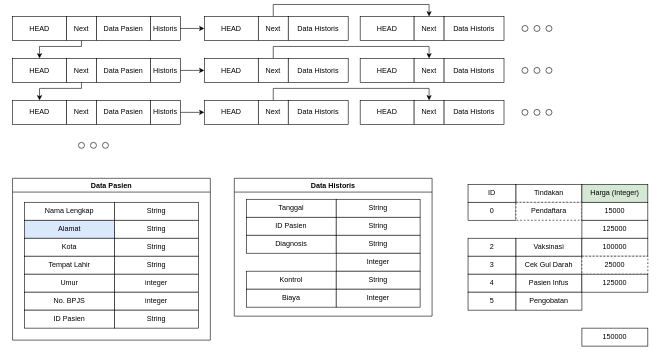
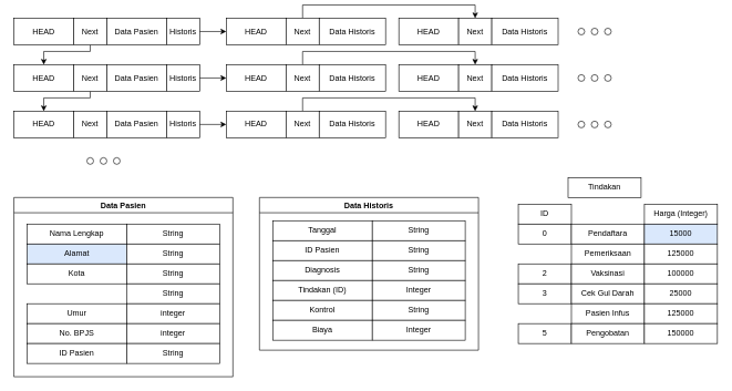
  <mxCell id="0" />
  <mxCell id="1" parent="0" />
  <mxCell id="2" value="HEAD" style="rounded=0;whiteSpace=wrap;html=1;" vertex="1" parent="1"><mxGeometry x="20" y="20" width="90" height="40" as="geometry" /></mxCell>
  <mxCell id="3" style="edgeStyle=orthogonalEdgeStyle;rounded=0;orthogonalLoop=1;jettySize=auto;html=1;exitX=0.5;exitY=1;exitDx=0;exitDy=0;entryX=0.5;entryY=0;entryDx=0;entryDy=0;" edge="1" parent="1" source="4" target="11"><mxGeometry relative="1" as="geometry"><Array as="points"><mxPoint x="135" y="70" /><mxPoint x="65" y="70" /></Array></mxGeometry></mxCell>
  <mxCell id="4" value="" style="rounded=0;whiteSpace=wrap;html=1;" vertex="1" parent="1"><mxGeometry x="110" y="20" width="50" height="40" as="geometry" /></mxCell>
  <mxCell id="5" value="" style="rounded=0;whiteSpace=wrap;html=1;" vertex="1" parent="1"><mxGeometry x="160" y="20" width="90" height="40" as="geometry" /></mxCell>
  <mxCell id="6" value="Next" style="text;html=1;strokeColor=none;fillColor=none;align=center;verticalAlign=middle;whiteSpace=wrap;rounded=0;" vertex="1" parent="1"><mxGeometry x="110" y="25" width="50" height="30" as="geometry" /></mxCell>
  <mxCell id="7" value="Data Pasien" style="text;html=1;strokeColor=none;fillColor=none;align=center;verticalAlign=middle;whiteSpace=wrap;rounded=0;" vertex="1" parent="1"><mxGeometry x="170" y="25" width="70" height="30" as="geometry" /></mxCell>
  <mxCell id="8" value="" style="rounded=0;whiteSpace=wrap;html=1;" vertex="1" parent="1"><mxGeometry x="250" y="20" width="50" height="40" as="geometry" /></mxCell>
  <mxCell id="9" style="edgeStyle=orthogonalEdgeStyle;rounded=0;orthogonalLoop=1;jettySize=auto;html=1;exitX=1;exitY=0.5;exitDx=0;exitDy=0;entryX=0;entryY=0.5;entryDx=0;entryDy=0;" edge="1" parent="1" source="10" target="28"><mxGeometry relative="1" as="geometry" /></mxCell>
  <mxCell id="10" value="Historis" style="text;html=1;strokeColor=none;fillColor=none;align=center;verticalAlign=middle;whiteSpace=wrap;rounded=0;" vertex="1" parent="1"><mxGeometry x="250" y="25" width="50" height="30" as="geometry" /></mxCell>
  <mxCell id="11" value="HEAD" style="rounded=0;whiteSpace=wrap;html=1;" vertex="1" parent="1"><mxGeometry x="20" y="90" width="90" height="40" as="geometry" /></mxCell>
  <mxCell id="12" style="edgeStyle=orthogonalEdgeStyle;rounded=0;orthogonalLoop=1;jettySize=auto;html=1;exitX=0.5;exitY=1;exitDx=0;exitDy=0;entryX=0.5;entryY=0;entryDx=0;entryDy=0;" edge="1" parent="1" source="13" target="20"><mxGeometry relative="1" as="geometry"><Array as="points"><mxPoint x="135" y="140" /><mxPoint x="65" y="140" /></Array></mxGeometry></mxCell>
  <mxCell id="13" value="" style="rounded=0;whiteSpace=wrap;html=1;" vertex="1" parent="1"><mxGeometry x="110" y="90" width="50" height="40" as="geometry" /></mxCell>
  <mxCell id="14" value="" style="rounded=0;whiteSpace=wrap;html=1;" vertex="1" parent="1"><mxGeometry x="160" y="90" width="90" height="40" as="geometry" /></mxCell>
  <mxCell id="15" value="Next" style="text;html=1;strokeColor=none;fillColor=none;align=center;verticalAlign=middle;whiteSpace=wrap;rounded=0;" vertex="1" parent="1"><mxGeometry x="110" y="95" width="50" height="30" as="geometry" /></mxCell>
  <mxCell id="16" value="Data Pasien" style="text;html=1;strokeColor=none;fillColor=none;align=center;verticalAlign=middle;whiteSpace=wrap;rounded=0;" vertex="1" parent="1"><mxGeometry x="170" y="95" width="70" height="30" as="geometry" /></mxCell>
  <mxCell id="17" value="" style="rounded=0;whiteSpace=wrap;html=1;" vertex="1" parent="1"><mxGeometry x="250" y="90" width="50" height="40" as="geometry" /></mxCell>
  <mxCell id="18" style="edgeStyle=orthogonalEdgeStyle;rounded=0;orthogonalLoop=1;jettySize=auto;html=1;exitX=1;exitY=0.5;exitDx=0;exitDy=0;entryX=0;entryY=0.5;entryDx=0;entryDy=0;" edge="1" parent="1" source="19" target="34"><mxGeometry relative="1" as="geometry" /></mxCell>
  <mxCell id="19" value="Historis" style="text;html=1;strokeColor=none;fillColor=none;align=center;verticalAlign=middle;whiteSpace=wrap;rounded=0;" vertex="1" parent="1"><mxGeometry x="250" y="95" width="50" height="30" as="geometry" /></mxCell>
  <mxCell id="20" value="HEAD" style="rounded=0;whiteSpace=wrap;html=1;" vertex="1" parent="1"><mxGeometry x="20" y="160" width="90" height="40" as="geometry" /></mxCell>
  <mxCell id="21" value="" style="rounded=0;whiteSpace=wrap;html=1;" vertex="1" parent="1"><mxGeometry x="110" y="160" width="50" height="40" as="geometry" /></mxCell>
  <mxCell id="22" value="" style="rounded=0;whiteSpace=wrap;html=1;" vertex="1" parent="1"><mxGeometry x="160" y="160" width="90" height="40" as="geometry" /></mxCell>
  <mxCell id="23" value="Next" style="text;html=1;strokeColor=none;fillColor=none;align=center;verticalAlign=middle;whiteSpace=wrap;rounded=0;" vertex="1" parent="1"><mxGeometry x="110" y="165" width="50" height="30" as="geometry" /></mxCell>
  <mxCell id="24" value="Data Pasien" style="text;html=1;strokeColor=none;fillColor=none;align=center;verticalAlign=middle;whiteSpace=wrap;rounded=0;" vertex="1" parent="1"><mxGeometry x="170" y="165" width="70" height="30" as="geometry" /></mxCell>
  <mxCell id="25" value="" style="rounded=0;whiteSpace=wrap;html=1;" vertex="1" parent="1"><mxGeometry x="250" y="160" width="50" height="40" as="geometry" /></mxCell>
  <mxCell id="26" style="edgeStyle=orthogonalEdgeStyle;rounded=0;orthogonalLoop=1;jettySize=auto;html=1;exitX=1;exitY=0.5;exitDx=0;exitDy=0;entryX=0;entryY=0.5;entryDx=0;entryDy=0;" edge="1" parent="1" source="27" target="40"><mxGeometry relative="1" as="geometry" /></mxCell>
  <mxCell id="27" value="Historis" style="text;html=1;strokeColor=none;fillColor=none;align=center;verticalAlign=middle;whiteSpace=wrap;rounded=0;" vertex="1" parent="1"><mxGeometry x="250" y="165" width="50" height="30" as="geometry" /></mxCell>
  <mxCell id="28" value="HEAD" style="rounded=0;whiteSpace=wrap;html=1;" vertex="1" parent="1"><mxGeometry x="340" y="20" width="90" height="40" as="geometry" /></mxCell>
  <mxCell id="29" style="edgeStyle=orthogonalEdgeStyle;rounded=0;orthogonalLoop=1;jettySize=auto;html=1;exitX=0.5;exitY=0;exitDx=0;exitDy=0;entryX=0.5;entryY=0;entryDx=0;entryDy=0;" edge="1" parent="1" source="30" target="47"><mxGeometry relative="1" as="geometry" /></mxCell>
  <mxCell id="30" value="" style="rounded=0;whiteSpace=wrap;html=1;" vertex="1" parent="1"><mxGeometry x="430" y="20" width="50" height="40" as="geometry" /></mxCell>
  <mxCell id="31" value="" style="rounded=0;whiteSpace=wrap;html=1;" vertex="1" parent="1"><mxGeometry x="480" y="20" width="100" height="40" as="geometry" /></mxCell>
  <mxCell id="32" value="Next" style="text;html=1;strokeColor=none;fillColor=none;align=center;verticalAlign=middle;whiteSpace=wrap;rounded=0;" vertex="1" parent="1"><mxGeometry x="430" y="25" width="50" height="30" as="geometry" /></mxCell>
  <mxCell id="33" value="Data Historis" style="text;html=1;strokeColor=none;fillColor=none;align=center;verticalAlign=middle;whiteSpace=wrap;rounded=0;" vertex="1" parent="1"><mxGeometry x="490" y="25" width="80" height="30" as="geometry" /></mxCell>
  <mxCell id="34" value="HEAD" style="rounded=0;whiteSpace=wrap;html=1;" vertex="1" parent="1"><mxGeometry x="340" y="90" width="90" height="40" as="geometry" /></mxCell>
  <mxCell id="35" style="edgeStyle=orthogonalEdgeStyle;rounded=0;orthogonalLoop=1;jettySize=auto;html=1;exitX=0.5;exitY=0;exitDx=0;exitDy=0;entryX=0.5;entryY=0;entryDx=0;entryDy=0;" edge="1" parent="1" source="36" target="52"><mxGeometry relative="1" as="geometry" /></mxCell>
  <mxCell id="36" value="" style="rounded=0;whiteSpace=wrap;html=1;" vertex="1" parent="1"><mxGeometry x="430" y="90" width="50" height="40" as="geometry" /></mxCell>
  <mxCell id="37" value="" style="rounded=0;whiteSpace=wrap;html=1;" vertex="1" parent="1"><mxGeometry x="480" y="90" width="100" height="40" as="geometry" /></mxCell>
  <mxCell id="38" value="Next" style="text;html=1;strokeColor=none;fillColor=none;align=center;verticalAlign=middle;whiteSpace=wrap;rounded=0;" vertex="1" parent="1"><mxGeometry x="430" y="95" width="50" height="30" as="geometry" /></mxCell>
  <mxCell id="39" value="Data Historis" style="text;html=1;strokeColor=none;fillColor=none;align=center;verticalAlign=middle;whiteSpace=wrap;rounded=0;" vertex="1" parent="1"><mxGeometry x="490" y="95" width="80" height="30" as="geometry" /></mxCell>
  <mxCell id="40" value="HEAD" style="rounded=0;whiteSpace=wrap;html=1;" vertex="1" parent="1"><mxGeometry x="340" y="160" width="90" height="40" as="geometry" /></mxCell>
  <mxCell id="41" style="edgeStyle=orthogonalEdgeStyle;rounded=0;orthogonalLoop=1;jettySize=auto;html=1;exitX=0.5;exitY=0;exitDx=0;exitDy=0;entryX=0.5;entryY=0;entryDx=0;entryDy=0;" edge="1" parent="1" source="42" target="57"><mxGeometry relative="1" as="geometry" /></mxCell>
  <mxCell id="42" value="" style="rounded=0;whiteSpace=wrap;html=1;" vertex="1" parent="1"><mxGeometry x="430" y="160" width="50" height="40" as="geometry" /></mxCell>
  <mxCell id="43" value="" style="rounded=0;whiteSpace=wrap;html=1;" vertex="1" parent="1"><mxGeometry x="480" y="160" width="100" height="40" as="geometry" /></mxCell>
  <mxCell id="44" value="Next" style="text;html=1;strokeColor=none;fillColor=none;align=center;verticalAlign=middle;whiteSpace=wrap;rounded=0;" vertex="1" parent="1"><mxGeometry x="430" y="165" width="50" height="30" as="geometry" /></mxCell>
  <mxCell id="45" value="Data Historis" style="text;html=1;strokeColor=none;fillColor=none;align=center;verticalAlign=middle;whiteSpace=wrap;rounded=0;" vertex="1" parent="1"><mxGeometry x="490" y="165" width="80" height="30" as="geometry" /></mxCell>
  <mxCell id="46" value="HEAD" style="rounded=0;whiteSpace=wrap;html=1;" vertex="1" parent="1"><mxGeometry x="600" y="20" width="90" height="40" as="geometry" /></mxCell>
  <mxCell id="47" value="" style="rounded=0;whiteSpace=wrap;html=1;" vertex="1" parent="1"><mxGeometry x="690" y="20" width="50" height="40" as="geometry" /></mxCell>
  <mxCell id="48" value="" style="rounded=0;whiteSpace=wrap;html=1;" vertex="1" parent="1"><mxGeometry x="740" y="20" width="100" height="40" as="geometry" /></mxCell>
  <mxCell id="49" value="Next" style="text;html=1;strokeColor=none;fillColor=none;align=center;verticalAlign=middle;whiteSpace=wrap;rounded=0;" vertex="1" parent="1"><mxGeometry x="690" y="25" width="50" height="30" as="geometry" /></mxCell>
  <mxCell id="50" value="Data Historis" style="text;html=1;strokeColor=none;fillColor=none;align=center;verticalAlign=middle;whiteSpace=wrap;rounded=0;" vertex="1" parent="1"><mxGeometry x="750" y="25" width="80" height="30" as="geometry" /></mxCell>
  <mxCell id="51" value="HEAD" style="rounded=0;whiteSpace=wrap;html=1;" vertex="1" parent="1"><mxGeometry x="600" y="90" width="90" height="40" as="geometry" /></mxCell>
  <mxCell id="52" value="" style="rounded=0;whiteSpace=wrap;html=1;" vertex="1" parent="1"><mxGeometry x="690" y="90" width="50" height="40" as="geometry" /></mxCell>
  <mxCell id="53" value="" style="rounded=0;whiteSpace=wrap;html=1;" vertex="1" parent="1"><mxGeometry x="740" y="90" width="100" height="40" as="geometry" /></mxCell>
  <mxCell id="54" value="Next" style="text;html=1;strokeColor=none;fillColor=none;align=center;verticalAlign=middle;whiteSpace=wrap;rounded=0;" vertex="1" parent="1"><mxGeometry x="690" y="95" width="50" height="30" as="geometry" /></mxCell>
  <mxCell id="55" value="Data Historis" style="text;html=1;strokeColor=none;fillColor=none;align=center;verticalAlign=middle;whiteSpace=wrap;rounded=0;" vertex="1" parent="1"><mxGeometry x="750" y="95" width="80" height="30" as="geometry" /></mxCell>
  <mxCell id="56" value="HEAD" style="rounded=0;whiteSpace=wrap;html=1;" vertex="1" parent="1"><mxGeometry x="600" y="160" width="90" height="40" as="geometry" /></mxCell>
  <mxCell id="57" value="" style="rounded=0;whiteSpace=wrap;html=1;" vertex="1" parent="1"><mxGeometry x="690" y="160" width="50" height="40" as="geometry" /></mxCell>
  <mxCell id="58" value="" style="rounded=0;whiteSpace=wrap;html=1;" vertex="1" parent="1"><mxGeometry x="740" y="160" width="100" height="40" as="geometry" /></mxCell>
  <mxCell id="59" value="Next" style="text;html=1;strokeColor=none;fillColor=none;align=center;verticalAlign=middle;whiteSpace=wrap;rounded=0;" vertex="1" parent="1"><mxGeometry x="690" y="165" width="50" height="30" as="geometry" /></mxCell>
  <mxCell id="60" value="Data Historis" style="text;html=1;strokeColor=none;fillColor=none;align=center;verticalAlign=middle;whiteSpace=wrap;rounded=0;" vertex="1" parent="1"><mxGeometry x="750" y="165" width="80" height="30" as="geometry" /></mxCell>
  <mxCell id="61" value="" style="ellipse;whiteSpace=wrap;html=1;" vertex="1" parent="1"><mxGeometry x="870" y="35" width="10" height="10" as="geometry" /></mxCell>
  <mxCell id="62" value="" style="ellipse;whiteSpace=wrap;html=1;" vertex="1" parent="1"><mxGeometry x="890" y="35" width="10" height="10" as="geometry" /></mxCell>
  <mxCell id="63" value="" style="ellipse;whiteSpace=wrap;html=1;" vertex="1" parent="1"><mxGeometry x="910" y="35" width="10" height="10" as="geometry" /></mxCell>
  <mxCell id="64" value="" style="ellipse;whiteSpace=wrap;html=1;" vertex="1" parent="1"><mxGeometry x="870" y="105" width="10" height="10" as="geometry" /></mxCell>
  <mxCell id="65" value="" style="ellipse;whiteSpace=wrap;html=1;" vertex="1" parent="1"><mxGeometry x="890" y="105" width="10" height="10" as="geometry" /></mxCell>
  <mxCell id="66" value="" style="ellipse;whiteSpace=wrap;html=1;" vertex="1" parent="1"><mxGeometry x="910" y="105" width="10" height="10" as="geometry" /></mxCell>
  <mxCell id="67" value="" style="ellipse;whiteSpace=wrap;html=1;" vertex="1" parent="1"><mxGeometry x="870" y="175" width="10" height="10" as="geometry" /></mxCell>
  <mxCell id="68" value="" style="ellipse;whiteSpace=wrap;html=1;" vertex="1" parent="1"><mxGeometry x="890" y="175" width="10" height="10" as="geometry" /></mxCell>
  <mxCell id="69" value="" style="ellipse;whiteSpace=wrap;html=1;" vertex="1" parent="1"><mxGeometry x="910" y="175" width="10" height="10" as="geometry" /></mxCell>
  <mxCell id="70" value="" style="ellipse;whiteSpace=wrap;html=1;" vertex="1" parent="1"><mxGeometry x="130" y="230" width="10" height="10" as="geometry" /></mxCell>
  <mxCell id="71" value="" style="ellipse;whiteSpace=wrap;html=1;" vertex="1" parent="1"><mxGeometry x="150" y="230" width="10" height="10" as="geometry" /></mxCell>
  <mxCell id="72" value="" style="ellipse;whiteSpace=wrap;html=1;" vertex="1" parent="1"><mxGeometry x="170" y="230" width="10" height="10" as="geometry" /></mxCell>
  <mxCell id="73" value="Data Pasien" style="swimlane;whiteSpace=wrap;html=1;" vertex="1" parent="1"><mxGeometry x="20" y="290" width="330" height="270" as="geometry"><mxRectangle x="80" y="350" width="110" height="30" as="alternateBounds" /></mxGeometry></mxCell>
  <mxCell id="74" value="Nama Lengkap" style="rounded=0;whiteSpace=wrap;html=1;" vertex="1" parent="73"><mxGeometry x="20" y="40" width="150" height="30" as="geometry" /></mxCell>
  <mxCell id="75" value="String" style="rounded=0;whiteSpace=wrap;html=1;" vertex="1" parent="73"><mxGeometry x="170" y="40" width="140" height="30" as="geometry" /></mxCell>
  <mxCell id="76" value="Alamat" style="rounded=0;whiteSpace=wrap;html=1;fillColor=#dae8fc;" vertex="1" parent="73"><mxGeometry x="20" y="70" width="150" height="30" as="geometry" /></mxCell>
  <mxCell id="77" value="String" style="rounded=0;whiteSpace=wrap;html=1;" vertex="1" parent="73"><mxGeometry x="170" y="70" width="140" height="30" as="geometry" /></mxCell>
  <mxCell id="78" value="Kota" style="rounded=0;whiteSpace=wrap;html=1;" vertex="1" parent="73"><mxGeometry x="20" y="100" width="150" height="30" as="geometry" /></mxCell>
  <mxCell id="79" value="String" style="rounded=0;whiteSpace=wrap;html=1;" vertex="1" parent="73"><mxGeometry x="170" y="100" width="140" height="30" as="geometry" /></mxCell>
- <mxCell id="80" value="Tempat Lahir" style="rounded=0;whiteSpace=wrap;html=1;" vertex="1" parent="73"><mxGeometry x="20" y="130" width="150" height="30" as="geometry" /></mxCell>
  <mxCell id="81" value="String" style="rounded=0;whiteSpace=wrap;html=1;" vertex="1" parent="73"><mxGeometry x="170" y="130" width="140" height="30" as="geometry" /></mxCell>
  <mxCell id="82" value="Umur" style="rounded=0;whiteSpace=wrap;html=1;" vertex="1" parent="73"><mxGeometry x="20" y="160" width="150" height="30" as="geometry" /></mxCell>
  <mxCell id="83" value="integer" style="rounded=0;whiteSpace=wrap;html=1;" vertex="1" parent="73"><mxGeometry x="170" y="160" width="140" height="30" as="geometry" /></mxCell>
  <mxCell id="84" value="No. BPJS" style="rounded=0;whiteSpace=wrap;html=1;" vertex="1" parent="73"><mxGeometry x="20" y="190" width="150" height="30" as="geometry" /></mxCell>
  <mxCell id="85" value="integer" style="rounded=0;whiteSpace=wrap;html=1;" vertex="1" parent="73"><mxGeometry x="170" y="190" width="140" height="30" as="geometry" /></mxCell>
  <mxCell id="86" value="ID Pasien" style="rounded=0;whiteSpace=wrap;html=1;" vertex="1" parent="73"><mxGeometry x="20" y="220" width="150" height="30" as="geometry" /></mxCell>
  <mxCell id="87" value="String" style="rounded=0;whiteSpace=wrap;html=1;" vertex="1" parent="73"><mxGeometry x="170" y="220" width="140" height="30" as="geometry" /></mxCell>
  <mxCell id="88" value="Data Historis" style="swimlane;whiteSpace=wrap;html=1;" vertex="1" parent="1"><mxGeometry x="390" y="290" width="330" height="230" as="geometry" /></mxCell>
  <mxCell id="89" value="Tanggal" style="rounded=0;whiteSpace=wrap;html=1;" vertex="1" parent="88"><mxGeometry x="20" y="35" width="150" height="30" as="geometry" /></mxCell>
  <mxCell id="90" value="String" style="rounded=0;whiteSpace=wrap;html=1;" vertex="1" parent="88"><mxGeometry x="170" y="35" width="140" height="30" as="geometry" /></mxCell>
  <mxCell id="91" value="ID Pasien" style="rounded=0;whiteSpace=wrap;html=1;" vertex="1" parent="88"><mxGeometry x="20" y="65" width="150" height="30" as="geometry" /></mxCell>
  <mxCell id="92" value="String" style="rounded=0;whiteSpace=wrap;html=1;" vertex="1" parent="88"><mxGeometry x="170" y="65" width="140" height="30" as="geometry" /></mxCell>
  <mxCell id="93" value="Diagnosis" style="rounded=0;whiteSpace=wrap;html=1;" vertex="1" parent="88"><mxGeometry x="20" y="95" width="150" height="30" as="geometry" /></mxCell>
  <mxCell id="94" value="String" style="rounded=0;whiteSpace=wrap;html=1;" vertex="1" parent="88"><mxGeometry x="170" y="95" width="140" height="30" as="geometry" /></mxCell>
+ <mxCell id="95" value="Tindakan (ID)" style="rounded=0;whiteSpace=wrap;html=1;" vertex="1" parent="88"><mxGeometry x="20" y="125" width="150" height="30" as="geometry" /></mxCell>
  <mxCell id="96" value="Integer" style="rounded=0;whiteSpace=wrap;html=1;" vertex="1" parent="88"><mxGeometry x="170" y="125" width="140" height="30" as="geometry" /></mxCell>
  <mxCell id="97" value="Kontrol" style="rounded=0;whiteSpace=wrap;html=1;" vertex="1" parent="88"><mxGeometry x="20" y="155" width="150" height="30" as="geometry" /></mxCell>
  <mxCell id="98" value="String" style="rounded=0;whiteSpace=wrap;html=1;" vertex="1" parent="88"><mxGeometry x="170" y="155" width="140" height="30" as="geometry" /></mxCell>
  <mxCell id="99" value="Biaya" style="rounded=0;whiteSpace=wrap;html=1;" vertex="1" parent="88"><mxGeometry x="20" y="185" width="150" height="30" as="geometry" /></mxCell>
  <mxCell id="100" value="Integer" style="rounded=0;whiteSpace=wrap;html=1;" vertex="1" parent="88"><mxGeometry x="170" y="185" width="140" height="30" as="geometry" /></mxCell>
  <mxCell id="101" value="ID" style="rounded=0;whiteSpace=wrap;html=1;" vertex="1" parent="1"><mxGeometry x="780" y="300" width="80" height="30" as="geometry" /></mxCell>
- <mxCell id="102" value="Tindakan" style="rounded=0;whiteSpace=wrap;html=1;" vertex="1" parent="1"><mxGeometry x="860" y="300" width="110" height="30" as="geometry" /></mxCell>
- <mxCell id="103" value="Harga (Integer)" style="rounded=0;whiteSpace=wrap;html=1;fillColor=#d5e8d4;" vertex="1" parent="1"><mxGeometry x="970" y="300" width="110" height="30" as="geometry" /></mxCell>
+ <mxCell id="102" value="Tindakan" style="rounded=0;whiteSpace=wrap;html=1;" vertex="1" parent="1"><mxGeometry x="855" y="260" width="110" height="30" as="geometry" /></mxCell>
+ <mxCell id="103" value="Harga (Integer)" style="rounded=0;whiteSpace=wrap;html=1;" vertex="1" parent="1"><mxGeometry x="970" y="300" width="110" height="30" as="geometry" /></mxCell>
  <mxCell id="104" value="0" style="rounded=0;whiteSpace=wrap;html=1;" vertex="1" parent="1"><mxGeometry x="780" y="330" width="80" height="30" as="geometry" /></mxCell>
- <mxCell id="105" value="Pendaftara" style="rounded=0;whiteSpace=wrap;html=1;dashed=1;" vertex="1" parent="1"><mxGeometry x="860" y="330" width="110" height="30" as="geometry" /></mxCell>
- <mxCell id="106" value="15000" style="rounded=0;whiteSpace=wrap;html=1;" vertex="1" parent="1"><mxGeometry x="970" y="330" width="110" height="30" as="geometry" /></mxCell>
+ <mxCell id="105" value="Pendaftara" style="rounded=0;whiteSpace=wrap;html=1;" vertex="1" parent="1"><mxGeometry x="860" y="330" width="110" height="30" as="geometry" /></mxCell>
+ <mxCell id="106" value="15000" style="rounded=0;whiteSpace=wrap;html=1;fillColor=#dae8fc;" vertex="1" parent="1"><mxGeometry x="970" y="330" width="110" height="30" as="geometry" /></mxCell>
+ <mxCell id="107" value="Pemeriksaan" style="rounded=0;whiteSpace=wrap;html=1;" vertex="1" parent="1"><mxGeometry x="860" y="360" width="110" height="30" as="geometry" /></mxCell>
  <mxCell id="108" value="125000" style="rounded=0;whiteSpace=wrap;html=1;" vertex="1" parent="1"><mxGeometry x="970" y="360" width="110" height="30" as="geometry" /></mxCell>
  <mxCell id="109" value="2" style="rounded=0;whiteSpace=wrap;html=1;" vertex="1" parent="1"><mxGeometry x="780" y="390" width="80" height="30" as="geometry" /></mxCell>
  <mxCell id="110" value="Vaksinasi" style="rounded=0;whiteSpace=wrap;html=1;" vertex="1" parent="1"><mxGeometry x="860" y="390" width="110" height="30" as="geometry" /></mxCell>
  <mxCell id="111" value="100000" style="rounded=0;whiteSpace=wrap;html=1;" vertex="1" parent="1"><mxGeometry x="970" y="390" width="110" height="30" as="geometry" /></mxCell>
  <mxCell id="112" value="3" style="rounded=0;whiteSpace=wrap;html=1;" vertex="1" parent="1"><mxGeometry x="780" y="420" width="80" height="30" as="geometry" /></mxCell>
  <mxCell id="113" value="Cek Gul Darah" style="rounded=0;whiteSpace=wrap;html=1;" vertex="1" parent="1"><mxGeometry x="860" y="420" width="110" height="30" as="geometry" /></mxCell>
- <mxCell id="114" value="25000" style="rounded=0;whiteSpace=wrap;html=1;dashed=1;" vertex="1" parent="1"><mxGeometry x="970" y="420" width="110" height="30" as="geometry" /></mxCell>
- <mxCell id="115" value="4" style="rounded=0;whiteSpace=wrap;html=1;" vertex="1" parent="1"><mxGeometry x="780" y="450" width="80" height="30" as="geometry" /></mxCell>
+ <mxCell id="114" value="25000" style="rounded=0;whiteSpace=wrap;html=1;" vertex="1" parent="1"><mxGeometry x="970" y="420" width="110" height="30" as="geometry" /></mxCell>
  <mxCell id="116" value="Pasien Infus" style="rounded=0;whiteSpace=wrap;html=1;" vertex="1" parent="1"><mxGeometry x="860" y="450" width="110" height="30" as="geometry" /></mxCell>
  <mxCell id="117" value="125000" style="rounded=0;whiteSpace=wrap;html=1;" vertex="1" parent="1"><mxGeometry x="970" y="450" width="110" height="30" as="geometry" /></mxCell>
  <mxCell id="118" value="5" style="rounded=0;whiteSpace=wrap;html=1;" vertex="1" parent="1"><mxGeometry x="780" y="480" width="80" height="30" as="geometry" /></mxCell>
  <mxCell id="119" value="Pengobatan" style="rounded=0;whiteSpace=wrap;html=1;" vertex="1" parent="1"><mxGeometry x="860" y="480" width="110" height="30" as="geometry" /></mxCell>
- <mxCell id="120" value="150000" style="rounded=0;whiteSpace=wrap;html=1;" vertex="1" parent="1"><mxGeometry x="970" y="540" width="110" height="30" as="geometry" /></mxCell>
+ <mxCell id="120" value="150000" style="rounded=0;whiteSpace=wrap;html=1;" vertex="1" parent="1"><mxGeometry x="970" y="480" width="110" height="30" as="geometry" /></mxCell>
